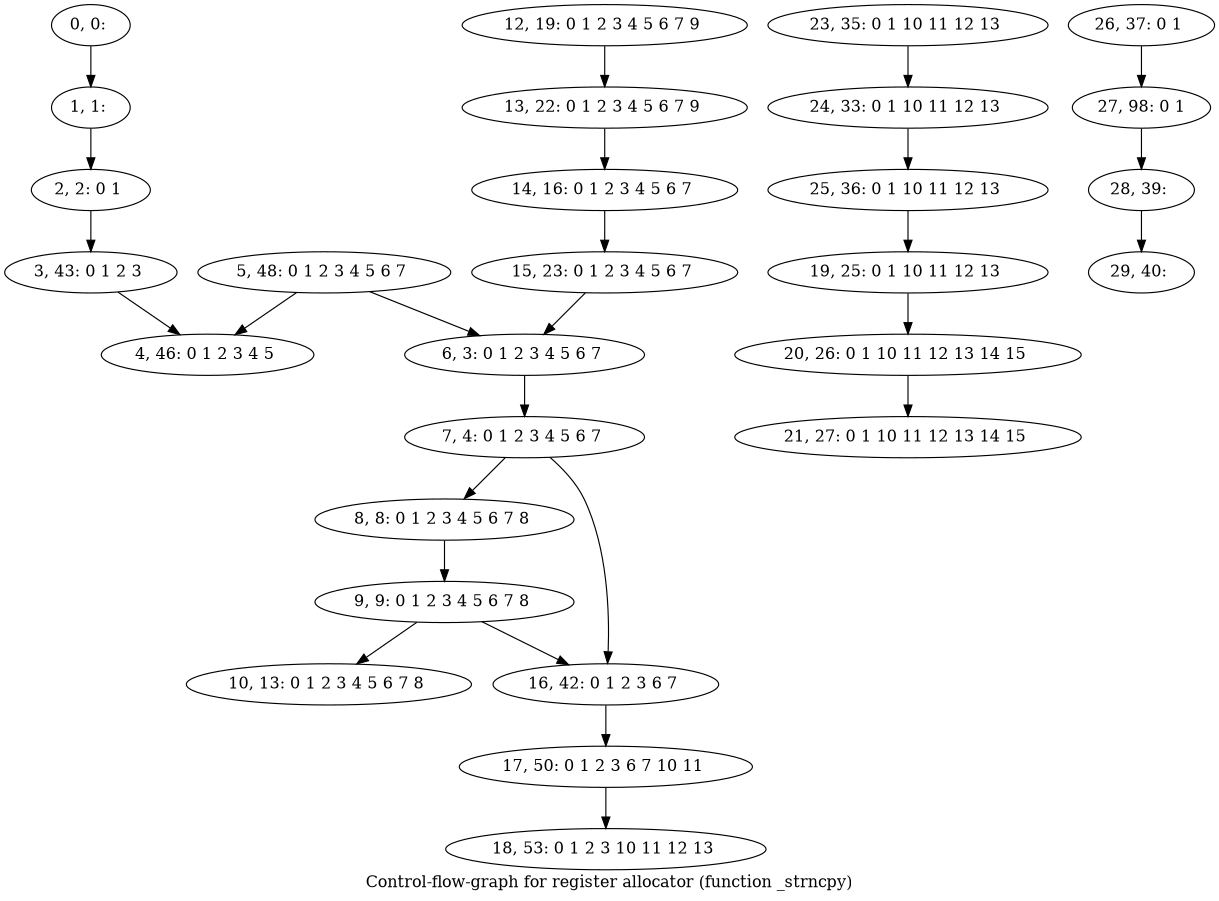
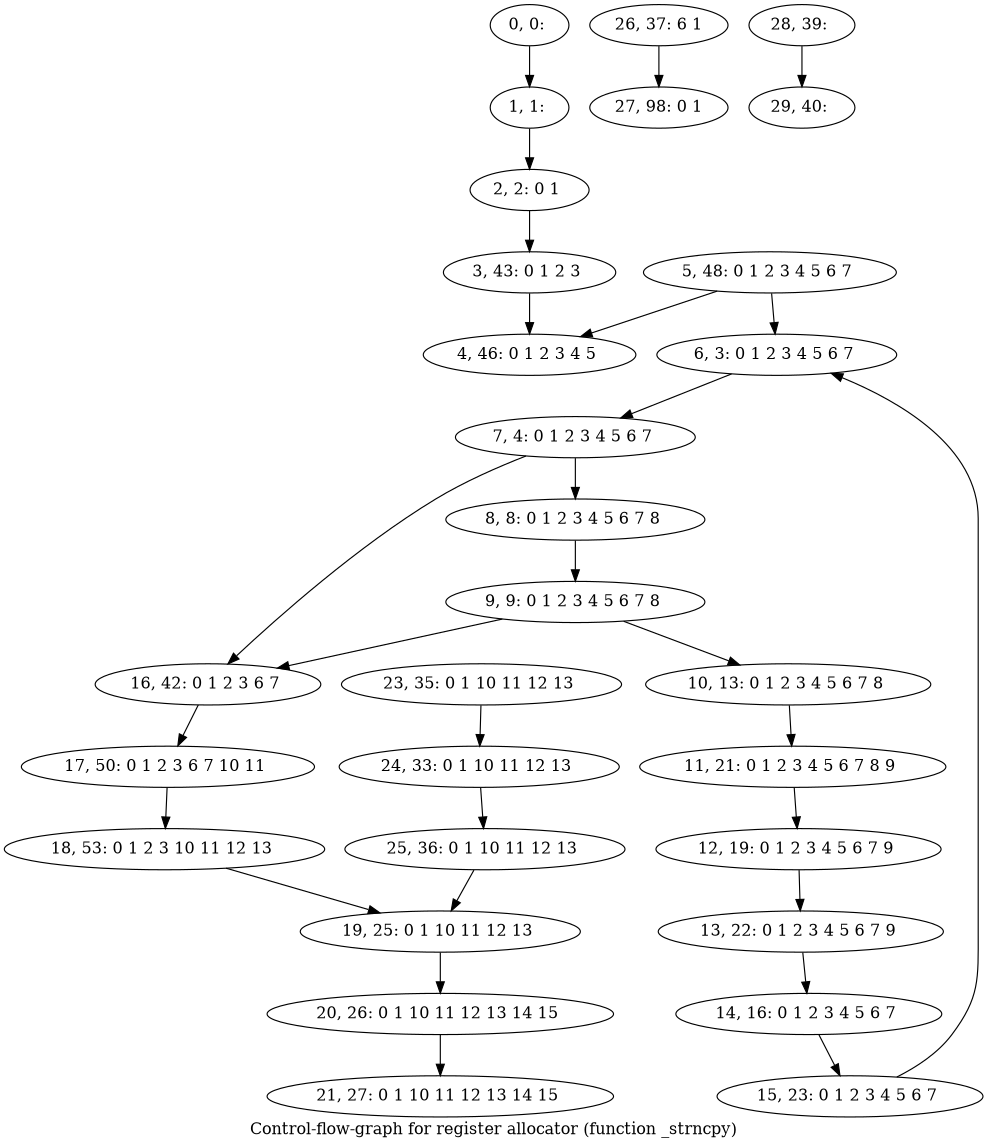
  digraph {
    fontname="DejaVu Serif"
    label="Control-flow-graph for register allocator (function _strncpy)"
    node [fontname="DejaVu Serif"]
    edge [fontname="DejaVu Serif"]
    n1 [label="0, 0: "]
    n2 [label="1, 1: "]
    n3 [label="2, 2: 0 1 "]
    n4 [label="3, 43: 0 1 2 3 "]
    n5 [label="4, 46: 0 1 2 3 4 5 "]
    n6 [label="5, 48: 0 1 2 3 4 5 6 7 "]
    n7 [label="6, 3: 0 1 2 3 4 5 6 7 "]
    n8 [label="7, 4: 0 1 2 3 4 5 6 7 "]
    n9 [label="8, 8: 0 1 2 3 4 5 6 7 8 "]
    n10 [label="16, 42: 0 1 2 3 6 7 "]
    n11 [label="9, 9: 0 1 2 3 4 5 6 7 8 "]
    n12 [label="17, 50: 0 1 2 3 6 7 10 11 "]
    n13 [label="10, 13: 0 1 2 3 4 5 6 7 8 "]
+   n14 [label="11, 21: 0 1 2 3 4 5 6 7 8 9 "]
    n15 [label="12, 19: 0 1 2 3 4 5 6 7 9 "]
    n16 [label="13, 22: 0 1 2 3 4 5 6 7 9 "]
    n17 [label="14, 16: 0 1 2 3 4 5 6 7 "]
    n18 [label="15, 23: 0 1 2 3 4 5 6 7 "]
    n19 [label="18, 53: 0 1 2 3 10 11 12 13 "]
    n20 [label="19, 25: 0 1 10 11 12 13 "]
    n21 [label="20, 26: 0 1 10 11 12 13 14 15 "]
    n22 [label="21, 27: 0 1 10 11 12 13 14 15 "]
    n23 [label="23, 35: 0 1 10 11 12 13 "]
    n24 [label="24, 33: 0 1 10 11 12 13 "]
-   n25 [label="26, 37: 0 1 "]
+   n25 [label="26, 37: 6 1"]
    n26 [label="27, 98: 0 1"]
    n27 [label="25, 36: 0 1 10 11 12 13 "]
    n28 [label="28, 39: "]
    n29 [label="29, 40: "]
    n1 -> n2
    n2 -> n3
    n3 -> n4
    n4 -> n5
    n6 -> n5
    n6 -> n7
    n7 -> n8
    n8 -> n9
    n8 -> n10
    n9 -> n11
    n10 -> n12
    n11 -> n10
    n11 -> n13
    n12 -> n19
+   n13 -> n14
+   n14 -> n15
    n15 -> n16
    n16 -> n17
    n17 -> n18
    n18 -> n7
+   n19 -> n20
    n20 -> n21
    n21 -> n22
    n23 -> n24
    n24 -> n27
    n25 -> n26
-   n26 -> n28
    n27 -> n20
    n28 -> n29
  }
